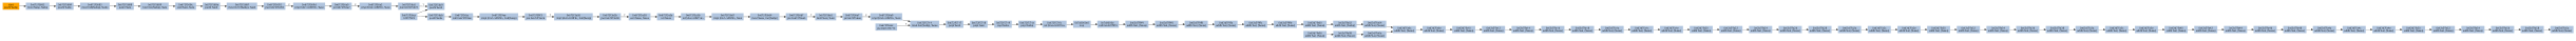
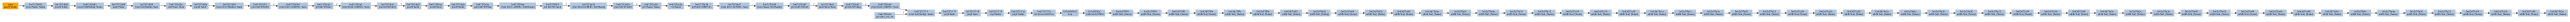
  digraph {
    fontname=Ubuntu
    rankdir=LR
    node [color=lightsteelblue fillcolor=lightsteelblue fontname=Ubuntu shape=rectangle style=filled]
    edge [color="#000000" fontname=Ubuntu]
    n1 [color=lightgrey fillcolor=orange label="start\npushl %ebp"]
    n2 [label="0x672f5682\nmovl %esp, %ebp"]
    n3 [label="0x672f5684\npushl %ebx"]
    n4 [label="0x672f5685\nmovl 0x8(%ebp), %ebx"]
    n5 [label="0x672f5688\npushl %esi"]
    n6 [label="0x672f5689\nmovl 0xc(%ebp), %esi"]
    n7 [label="0x672f568c\ntestl %esi, %esi"]
    n8 [label="0x672f568e\npushl %edi"]
    n9 [label="0x672f568f\nmovl 0x10(%ebp), %edi"]
    n10 [label="0x672f5692\njne 0x672f569d"]
    n11 [label="0x672f569d\ncmpl $0x1<UINT8>, %esi"]
    n12 [label="0x672f56a0\nje 0x672f56a7"]
    n13 [label="0x672f56a2\ncmpl $0x2<UINT8>, %esi"]
    n14 [label="0x672f56a5\njne 0x672f56c9"]
    n15 [label="0x672f56c9\npushl %edi"]
    n16 [label="0x672f56ca\npushl %esi"]
    n17 [label="0x672f56cb\npushl %ebx"]
    n18 [label="0x672f56cc\ncall 0x672f39ee"]
    n19 [label="0x672f39ee\ncmpl $0x1<UINT8>, 0x8(%esp)"]
    n20 [label="0x672f39f3\njne 0x672f3a26"]
    n21 [label="0x672f3a26\ncmpl $0x0<UINT8>, 0x8(%esp)"]
    n22 [label="0x672f3a2b\njne 0x672f3a38"]
    n23 [label="0x672f3a38\nxorl %eax, %eax"]
    n24 [label="0x672f3a3a\nincl %eax"]
    n25 [label="0x672f3a3b\nret $0xc<UINT16>"]
    n26 [label="0x672f56d1\ncmpl $0x1<UINT8>, %esi"]
    n27 [label="0x672f56d4\nmovl %eax, 0xc(%ebp)"]
    n28 [label="0x672f56d7\njne 0x672f56e5"]
    n29 [label="0x672f56e5\ntestl %esi, %esi"]
    n30 [label="0x672f56e7\nje 0x672f56ee"]
    n31 [label="0x672f56e9\ncmpl $0x3<UINT8>, %esi"]
    n32 [label="0x672f5714\nmovl 0xc(%ebp), %eax"]
    n33 [label="0x672f56ec\njne 0x672f5714"]
    n34 [label="0x672f5717\npopl %edi"]
    n35 [label="0x672f5718\npopl %esi"]
    n36 [label="0x672f5719\npopl %ebx"]
    n37 [label="0x672f571a\npopl %ebp"]
    n38 [label="0x672f571b\nret $0xc<UINT16>"]
    n39 [label="0x7c8000c0\nnop "]
    n40 [label="0x7c8000c1\ncall 0x63d7f9f4"]
    n41 [label="0x63d7f9f4\naddb %al, (%eax)"]
    n42 [label="0x63d7f9f6\naddb %al, (%eax)"]
    n43 [label="0x63d7f9f8\naddb %al, (%eax)"]
    n44 [label="0x63d7f9fa\naddb %al, (%eax)"]
    n45 [label="0x63d7f9fc\naddb %al, (%eax)"]
    n46 [label="0x63d7f9fe\naddb %al, (%eax)"]
    n47 [label="0x63d7fa00\naddb %al, (%eax)"]
    n48 [label="0x63d7fa02\naddb %al, (%ebp)"]
    n49 [label="0x63d7fa04\naddb %al, (%eax)"]
    n50 [label="0x63d7fa06\naddb %al, (%eax)"]
    n51 [label="0x63d7fa08\naddb %al, (%eax)"]
    n52 [label="0x63d7fa0a\naddb %al, (%eax)"]
    n53 [label="0x63d7fa0c\naddb %al, (%eax)"]
    n54 [label="0x63d7fa0e\naddb %al, (%eax)"]
    n55 [label="0x63d7fa10\naddb %al, (%eax)"]
    n56 [label="0x63d7fa12\naddb %al, (%eax)"]
    n57 [label="0x63d7fa14\naddb %al, (%eax)"]
    n58 [label="0x63d7fa16\naddb %al, (%eax)"]
    n59 [label="0x63d7fa18\naddb %al, (%eax)"]
    n60 [label="0x63d7fa1a\naddb %al, (%eax)"]
    n61 [label="0x63d7fa1c\naddb %al, (%eax)"]
    n62 [label="0x63d7fa1e\naddb %al, (%eax)"]
    n63 [label="0x63d7fa20\naddb %al, (%eax)"]
    n64 [label="0x63d7fa22\naddb %al, (%eax)"]
    n65 [label="0x63d7fa24\naddb %al, (%eax)"]
    n66 [label="0x63d7fa26\naddb %al, (%eax)"]
    n67 [label="0x63d7fa28\naddb %al, (%eax)"]
    n68 [label="0x63d7fa2a\naddb %al, (%eax)"]
    n69 [label="0x63d7fa2c\naddb %al, (%eax)"]
    n70 [label="0x63d7fa2e\naddb %al, (%eax)"]
    n71 [label="0x63d7fa30\naddb %al, (%eax)"]
    n72 [label="0x63d7fa32\naddb %al, (%eax)"]
    n73 [label="0x63d7fa34\naddb %al, (%eax)"]
    n74 [label="0x63d7fa36\naddb %al, (%eax)"]
    n75 [label="0x63d7fa38\naddb %al, (%eax)"]
    n76 [label="0x63d7fa3a\naddb %al, (%eax)"]
    n77 [label="0x63d7fa3c\naddb %al, (%eax)"]
    n78 [label="0x63d7fa3e\naddb %al, (%eax)"]
    n79 [label="0x63d7fa40\naddb %al, (%eax)"]
    n80 [label="0x63d7fa42\naddb %al, (%eax)"]
    n81 [label="0x63d7fa44\naddb %al, (%eax)"]
    n82 [label="0x63d7fa46\naddb %al, (%eax)"]
    n83 [label="0x63d7fa48\naddb %al, (%eax)"]
    n84 [label="0x63d7fa4a\naddb %al, (%eax)"]
    n85 [label="0x63d7fa4c\naddb %al, (%eax)"]
    n86 [label="0x63d7fa4e\naddb %al, (%eax)"]
    n87 [label="0x63d7fa50\naddb %al, (%eax)"]
    n88 [label="0x63d7fa52\naddb %al, (%eax)"]
    n89 [label="0x63d7fa54\naddb %al, (%eax)"]
    n90 [label="0x63d7fa56\naddb %al, (%eax)"]
    n91 [label="0x63d7fa58\naddb %al, (%eax)"]
    n92 [label="0x63d7fa5a\naddb %al, (%eax)"]
    n1 -> n2
    n2 -> n3
    n3 -> n4
    n4 -> n5
    n5 -> n6
    n6 -> n7
    n7 -> n8
    n8 -> n9
    n9 -> n10
    n10 -> n11 [label=F]
    n11 -> n12
    n12 -> n13 [label=F]
    n13 -> n14
    n14 -> n15 [label=T]
-   n16 -> n15
+   n15 -> n16
    n16 -> n17
    n17 -> n18
    n18 -> n19
    n19 -> n20
    n20 -> n21 [label=T]
    n21 -> n22
    n22 -> n23 [label=T]
    n23 -> n24
    n24 -> n25
    n25 -> n26
    n26 -> n27
    n27 -> n28
    n28 -> n29 [label=T]
    n29 -> n30
    n30 -> n31 [label=F]
    n31 -> n32
    n32 -> n34
    n33 -> n32 [label=T]
    n34 -> n35
    n35 -> n36
    n36 -> n37
    n37 -> n38
    n38 -> n39
    n39 -> n40
    n40 -> n41
    n41 -> n42
    n42 -> n43
    n43 -> n44
    n44 -> n45
    n45 -> n46
    n46 -> n47
    n47 -> n48
    n48 -> n49
-   n49 -> n53
+   n49 -> n50
    n50 -> n51
    n51 -> n52
    n52 -> n53
    n53 -> n54
    n54 -> n55
    n55 -> n56
    n56 -> n57
    n57 -> n58
    n58 -> n59
    n59 -> n60
    n60 -> n61
    n61 -> n62
    n62 -> n63
    n63 -> n64
    n64 -> n65
    n65 -> n66
    n66 -> n67
    n67 -> n68
    n68 -> n69
    n69 -> n70
    n70 -> n71
    n71 -> n72
    n72 -> n73
    n73 -> n74
    n74 -> n75
    n75 -> n76
    n76 -> n77
    n77 -> n78
    n78 -> n79
    n79 -> n80
    n80 -> n81
    n81 -> n82
    n82 -> n83
    n83 -> n84
    n84 -> n85
    n85 -> n86
    n86 -> n87
    n87 -> n88
    n88 -> n89
    n89 -> n90
    n90 -> n91
    n91 -> n92
  }
